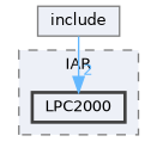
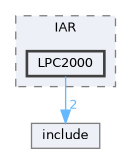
  digraph {
    compound=true
    node [fillcolor="#edf0f7" fontname=Helvetica fontsize=10 shape=box]
    n1 [color=grey25 height=0.2 label=LPC2000 style="filled,bold" width=0.4]
    n2 [color=grey50 height=0.2 label=include style=filled width=0.4]
    subgraph cluster_1 {
      bgcolor="#edf0f7"
      fontname=Helvetica
      fontsize=10
      label=IAR
      pencolor=grey50
      style="filled,dashed"
      n1
    }
-   n2 -> n1 [color=steelblue1 fontcolor=steelblue1 fontname=Helvetica fontsize=10 headlabel=2 labeldistance=1.5 labelfontname=Helvetica labelfontsize=10]
+   n1 -> n2 [color=steelblue1 fontcolor=steelblue1 fontname=Helvetica fontsize=10 headlabel=2 labeldistance=1.5 labelfontname=Helvetica labelfontsize=10]
  }
